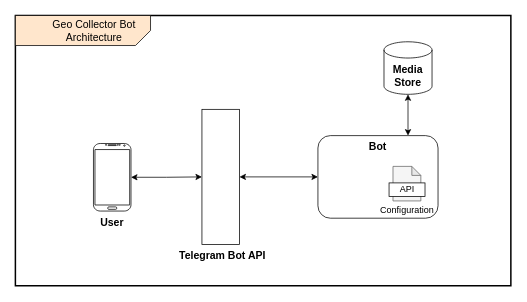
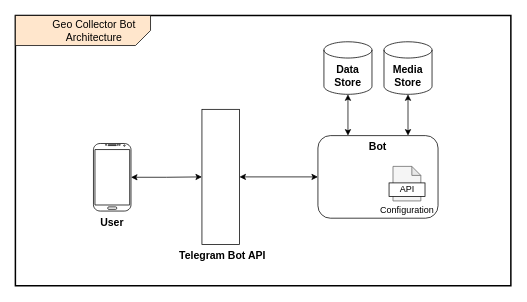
  <mxCell id="0" />
  <mxCell id="1" parent="0" />
  <mxCell id="2" value="" style="rounded=0;whiteSpace=wrap;html=1;strokeWidth=2;" vertex="1" parent="1"><mxGeometry x="20" y="20" width="660" height="360" as="geometry" /></mxCell>
  <mxCell id="3" value="Bot" style="rounded=1;whiteSpace=wrap;html=1;fontSize=14;verticalAlign=top;fontStyle=1" parent="1" vertex="1"><mxGeometry x="423" y="180" width="160" height="110" as="geometry" /></mxCell>
+ <mxCell id="4" style="edgeStyle=orthogonalEdgeStyle;rounded=0;orthogonalLoop=1;jettySize=auto;html=1;entryX=0.25;entryY=0;entryDx=0;entryDy=0;fontSize=12;startArrow=classic;startFill=1;" parent="1" source="5" target="3" edge="1"><mxGeometry relative="1" as="geometry" /></mxCell>
+ <mxCell id="5" value="Data&lt;br&gt;Store" style="shape=cylinder3;whiteSpace=wrap;html=1;boundedLbl=1;backgroundOutline=1;size=10.833;rounded=0;strokeWidth=1;fontSize=14;fontStyle=1" parent="1" vertex="1"><mxGeometry x="431" y="55" width="64" height="70" as="geometry" /></mxCell>
  <mxCell id="6" value="" style="group" parent="1" vertex="1" connectable="0"><mxGeometry x="503" y="211" width="74.61" height="85.2" as="geometry" /></mxCell>
  <mxCell id="7" value="" style="shape=note;whiteSpace=wrap;html=1;backgroundOutline=1;darkOpacity=0.05;fontSize=14;size=12;fillColor=#f5f5f5;strokeColor=#666666;fontColor=#333333;" parent="6" vertex="1"><mxGeometry x="20" y="10" width="37.11" height="46" as="geometry" /></mxCell>
  <mxCell id="8" value="API" style="rounded=0;whiteSpace=wrap;html=1;fillColor=#ffffff;fontSize=12;" parent="6" vertex="1"><mxGeometry x="14.737" y="32" width="47.895" height="18" as="geometry" /></mxCell>
  <mxCell id="9" value="Configuration" style="text;html=1;strokeColor=none;fillColor=none;align=center;verticalAlign=middle;whiteSpace=wrap;rounded=0;fontSize=12;" parent="6" vertex="1"><mxGeometry x="3.68" y="60" width="70" height="15.2" as="geometry" /></mxCell>
  <mxCell id="10" value="" style="group" parent="1" vertex="1" connectable="0"><mxGeometry x="124" y="190.5" width="50" height="115" as="geometry" /></mxCell>
  <mxCell id="11" value="" style="verticalLabelPosition=bottom;verticalAlign=top;html=1;shadow=0;dashed=0;strokeWidth=1;shape=mxgraph.android.phone2;fontSize=14;" parent="10" vertex="1"><mxGeometry width="50" height="90" as="geometry" /></mxCell>
  <mxCell id="12" value="User" style="text;html=1;strokeColor=none;fillColor=none;align=center;verticalAlign=middle;whiteSpace=wrap;rounded=0;dashed=1;fontSize=14;fontStyle=1" parent="10" vertex="1"><mxGeometry x="5" y="95" width="40" height="20" as="geometry" /></mxCell>
  <mxCell id="13" value="" style="group" parent="1" vertex="1" connectable="0"><mxGeometry x="236" y="145" width="120" height="210" as="geometry" /></mxCell>
  <mxCell id="14" value="Telegram Bot API" style="text;html=1;strokeColor=none;fillColor=none;align=center;verticalAlign=middle;whiteSpace=wrap;rounded=0;dashed=1;fontSize=14;fontStyle=1" parent="13" vertex="1"><mxGeometry y="180" width="120" height="30" as="geometry" /></mxCell>
  <mxCell id="15" value="" style="group" parent="13" vertex="1" connectable="0"><mxGeometry x="32.5" width="50" height="180" as="geometry" /></mxCell>
  <mxCell id="16" value="" style="rounded=0;whiteSpace=wrap;html=1;fontSize=14;" parent="15" vertex="1"><mxGeometry width="50" height="180" as="geometry" /></mxCell>
  <mxCell id="17" value="" style="shape=image;verticalLabelPosition=bottom;labelBackgroundColor=#ffffff;verticalAlign=top;aspect=fixed;imageAspect=0;image=https://upload.wikimedia.org/wikipedia/commons/thumb/8/82/Telegram_logo.svg/1024px-Telegram_logo.svg.png;" parent="15" vertex="1"><mxGeometry x="5" y="70" width="40" height="40" as="geometry" /></mxCell>
  <mxCell id="18" style="edgeStyle=orthogonalEdgeStyle;rounded=0;orthogonalLoop=1;jettySize=auto;html=1;entryX=0;entryY=0.5;entryDx=0;entryDy=0;fontSize=12;startArrow=classic;startFill=1;" parent="1" source="11" target="16" edge="1"><mxGeometry relative="1" as="geometry" /></mxCell>
  <mxCell id="19" style="edgeStyle=orthogonalEdgeStyle;rounded=0;orthogonalLoop=1;jettySize=auto;html=1;entryX=0;entryY=0.5;entryDx=0;entryDy=0;fontSize=12;startArrow=classic;startFill=1;" parent="1" source="16" target="3" edge="1"><mxGeometry relative="1" as="geometry" /></mxCell>
  <mxCell id="20" style="edgeStyle=orthogonalEdgeStyle;rounded=0;orthogonalLoop=1;jettySize=auto;html=1;entryX=0.75;entryY=0;entryDx=0;entryDy=0;fontSize=12;startArrow=classic;startFill=1;" parent="1" source="21" target="3" edge="1"><mxGeometry relative="1" as="geometry" /></mxCell>
  <mxCell id="21" value="Media&lt;br&gt;Store" style="shape=cylinder3;whiteSpace=wrap;html=1;boundedLbl=1;backgroundOutline=1;size=10.833;rounded=0;strokeWidth=1;fontSize=14;fontStyle=1" parent="1" vertex="1"><mxGeometry x="511" y="55" width="64" height="70" as="geometry" /></mxCell>
  <mxCell id="22" value="" style="verticalLabelPosition=bottom;verticalAlign=top;html=1;shape=card;whiteSpace=wrap;size=20;arcSize=12;direction=west;fillColor=#ffe6cc;strokeColor=#000000;" vertex="1" parent="1"><mxGeometry x="20" y="20" width="180" height="40" as="geometry" /></mxCell>
  <mxCell id="23" value="&lt;font style=&quot;font-size: 14px&quot;&gt;Geo Collector Bot&lt;br&gt;Architecture&lt;/font&gt;" style="text;html=1;strokeColor=none;fillColor=none;align=center;verticalAlign=middle;whiteSpace=wrap;rounded=0;fontStyle=0" vertex="1" parent="1"><mxGeometry x="55" y="25" width="140" height="30" as="geometry" /></mxCell>
